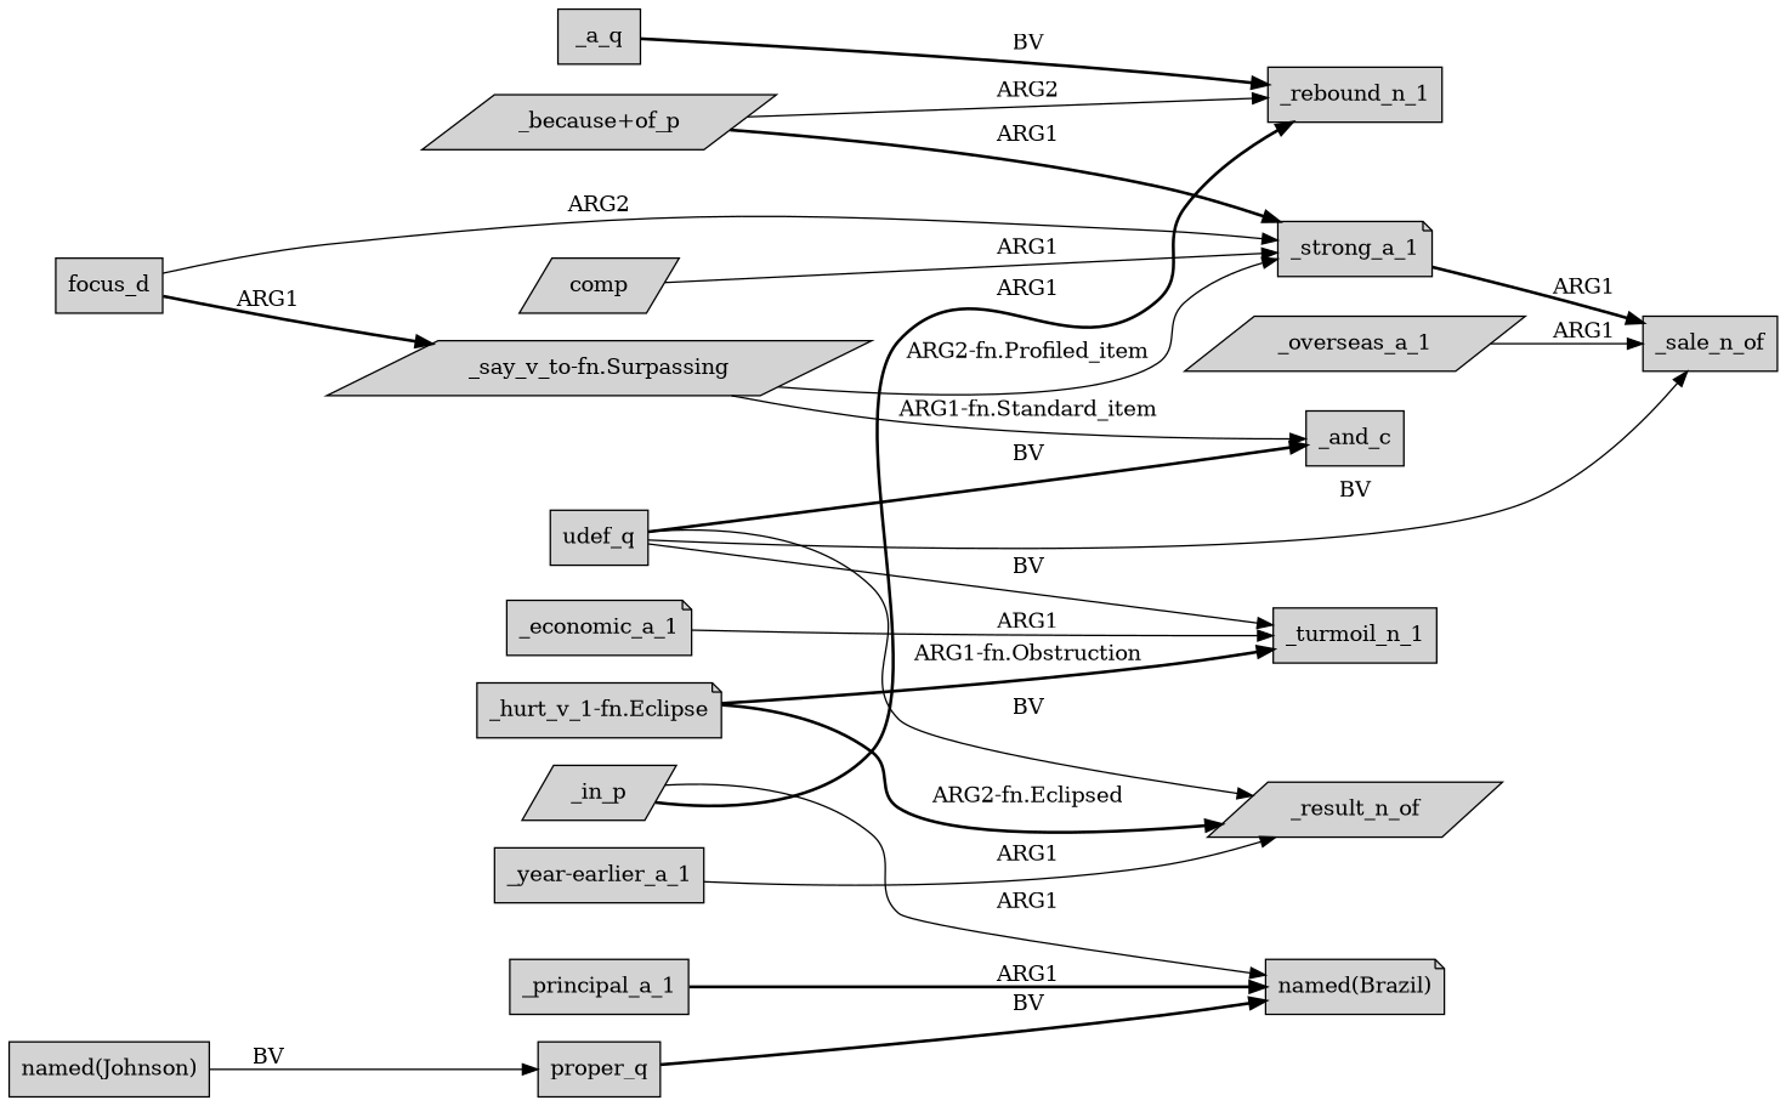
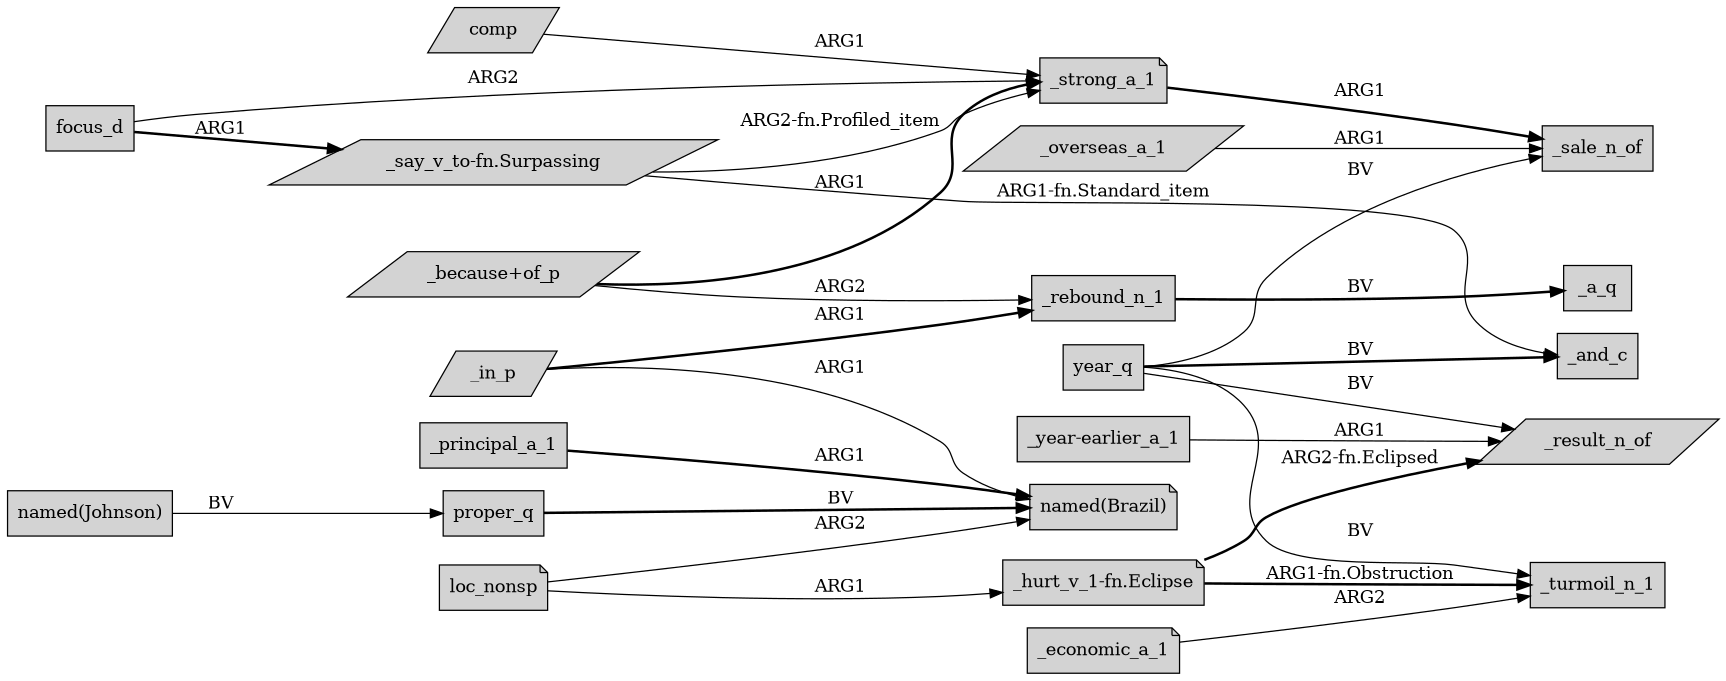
  digraph {
    rankdir=LR
    node [shape=box style=filled]
    edge [style=solid]
    _in_p [shape=parallelogram]
    _rebound_n_1
    "named(Brazil)" [shape=note]
    "_because+of_p" [shape=parallelogram]
    _strong_a_1 [shape=note]
    _sale_n_of
    focus_d
    "_say_v_to-fn.Surpassing" [shape=parallelogram]
    _and_c
+   loc_nonsp [shape=note]
    "_hurt_v_1-fn.Eclipse" [shape=note]
    _turmoil_n_1
    _result_n_of [shape=parallelogram]
    _overseas_a_1 [shape=parallelogram]
-   udef_q
+   udef_q [label=year_q]
    _principal_a_1
    comp [shape=parallelogram]
    proper_q
    "named(Johnson)"
    _economic_a_1 [shape=note]
    "_year-earlier_a_1"
    _a_q
    _in_p -> _rebound_n_1 [label=ARG1 style=bold]
    _in_p -> "named(Brazil)" [label=ARG1]
    "_because+of_p" -> _rebound_n_1 [label=ARG2]
    "_because+of_p" -> _strong_a_1 [label=ARG1 style=bold]
    _strong_a_1 -> _sale_n_of [label=ARG1 style=bold]
    focus_d -> _strong_a_1 [label=ARG2]
    focus_d -> "_say_v_to-fn.Surpassing" [label=ARG1 style=bold]
    "_say_v_to-fn.Surpassing" -> _strong_a_1 [label="ARG2-fn.Profiled_item"]
    "_say_v_to-fn.Surpassing" -> _and_c [label="ARG1-fn.Standard_item"]
+   loc_nonsp -> "named(Brazil)" [label=ARG2]
+   loc_nonsp -> "_hurt_v_1-fn.Eclipse" [label=ARG1]
    "_hurt_v_1-fn.Eclipse" -> _turmoil_n_1 [label="ARG1-fn.Obstruction" style=bold]
    "_hurt_v_1-fn.Eclipse" -> _result_n_of [label="ARG2-fn.Eclipsed" style=bold]
    _overseas_a_1 -> _sale_n_of [label=ARG1]
    udef_q -> _sale_n_of [label=BV]
    udef_q -> _and_c [label=BV style=bold]
    udef_q -> _turmoil_n_1 [label=BV]
    udef_q -> _result_n_of [label=BV]
    _principal_a_1 -> "named(Brazil)" [label=ARG1 style=bold]
    comp -> _strong_a_1 [label=ARG1]
    proper_q -> "named(Brazil)" [label=BV style=bold]
    "named(Johnson)" -> proper_q [label=BV]
-   _economic_a_1 -> _turmoil_n_1 [label=ARG1]
+   _economic_a_1 -> _turmoil_n_1 [label=ARG2]
    "_year-earlier_a_1" -> _result_n_of [label=ARG1]
-   _a_q -> _rebound_n_1 [label=BV style=bold]
+   _rebound_n_1 -> _a_q [label=BV style=bold]
  }
